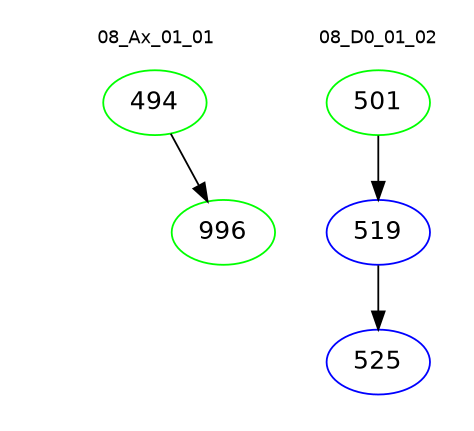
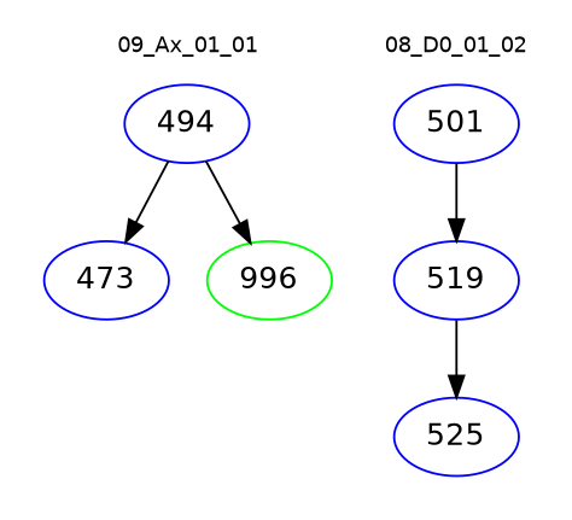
  digraph {
    fontname="DejaVu Sans"
    node [color=blue fontname="DejaVu Sans"]
    edge [color=black fontname="DejaVu Sans"]
-   n1 [color=green label=494]
+   n1 [label=494]
+   n2 [label=473]
    n3 [color=green label=996]
    n4 [label=519]
-   n5 [color=green label=501]
+   n5 [label=501]
    n6 [label=525]
    subgraph cluster_1 {
      color=white
      fontsize=10
-     label="08_Ax_01_01"
+     label="09_Ax_01_01"
      n1
+     n2
      n3
    }
    subgraph cluster_2 {
      color=white
      fontsize=10
      label="08_D0_01_02"
      n4
      n5
      n6
    }
+   n1 -> n2
    n1 -> n3
    n4 -> n6
    n5 -> n4
  }
